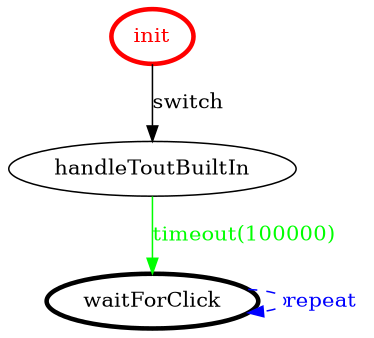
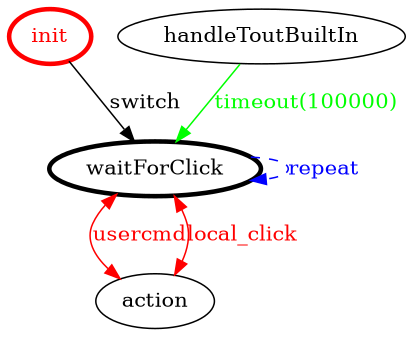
  digraph {
    rankdir=TB
    edge [color=red fontcolor=red]
    init [color=red fontcolor=red penwidth=3]
    waitForClick [color=black fontcolor=black penwidth=3]
+   action
    handleToutBuiltIn
-   init -> handleToutBuiltIn [color=black fontcolor=black label=switch]
+   init -> waitForClick [color=black fontcolor=black label=switch]
    waitForClick -> waitForClick [color=blue fontcolor=blue label="repeat " style=dashed]
+   waitForClick -> action [dir=both label=usercmd]
+   waitForClick -> action [dir=both label=local_click]
    handleToutBuiltIn -> waitForClick [color=green fontcolor=green label="timeout(100000)"]
  }
